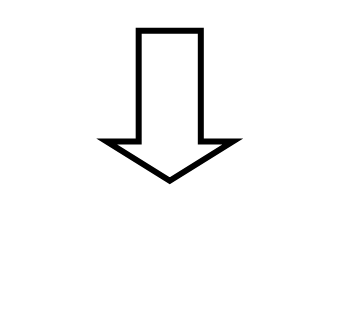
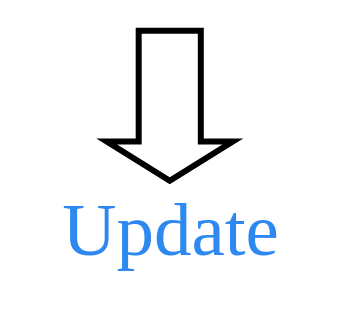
  <mxCell id="0" />
  <mxCell id="1" parent="0" />
+ <mxCell id="2" value="Update" style="text;html=1;align=center;verticalAlign=middle;resizable=0;points=[];;autosize=1;labelBackgroundColor=none;fontColor=#2D89EF;fontFamily=Fredoka One;fontSize=50;" parent="1" vertex="1"><mxGeometry x="20" y="120" width="185" height="64" as="geometry" /></mxCell>
  <mxCell id="3" value="" style="shape=singleArrow;direction=south;whiteSpace=wrap;html=1;labelBackgroundColor=none;strokeColor=#000000;strokeWidth=4;fillColor=none;fontFamily=Fredoka One;fontSize=50;fontColor=#2D89EF;arrowWidth=0.493;arrowSize=0.261;" vertex="1" parent="1"><mxGeometry x="70.5" y="20" width="84" height="100" as="geometry" /></mxCell>
